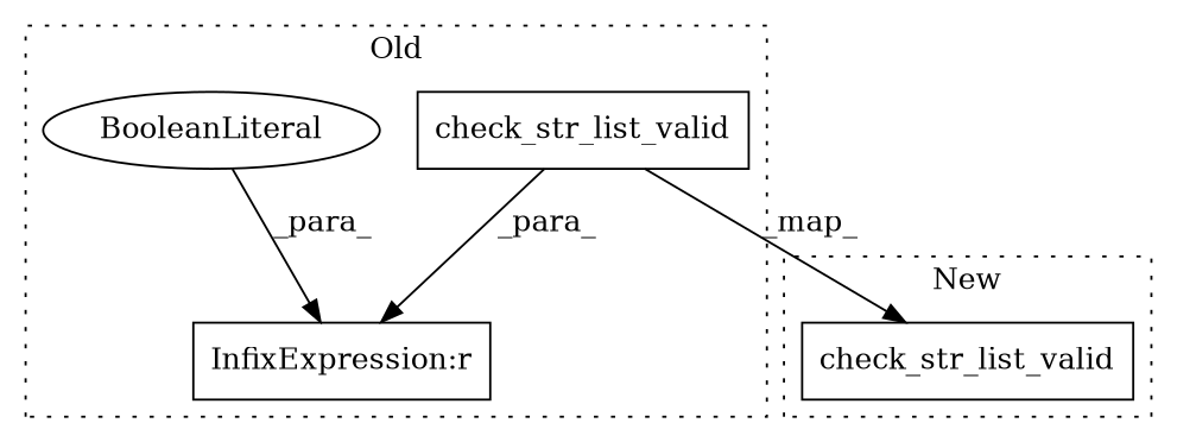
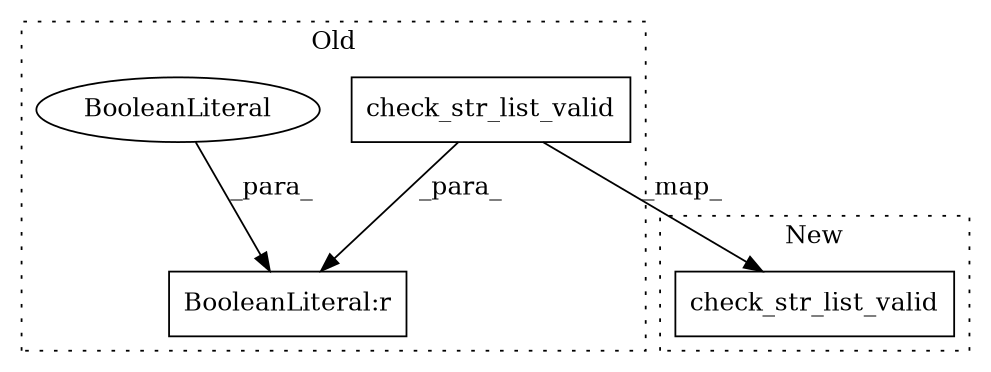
  digraph {
    node [a=32 l="21,1" shape=box]
    n1 [label=check_str_list_valid s="24261,24288"]
    n2 [label=check_str_list_valid s="24375,24402"]
-   n3 [a=27 l=4 label="InfixExpression:r" s=24403]
+   n3 [a=27 l=4 label="BooleanLiteral:r" s=24403]
    n4 [a=9 l=5 label=BooleanLiteral s=24407 shape=ellipse]
    subgraph cluster_1 {
      label=New
      style=dotted
      n1
    }
    subgraph cluster_2 {
      label=Old
      style=dotted
      n2
      n3
      n4
    }
    n2 -> n1 [label=_map_]
    n2 -> n3 [label=_para_]
    n4 -> n3 [label=_para_]
  }
